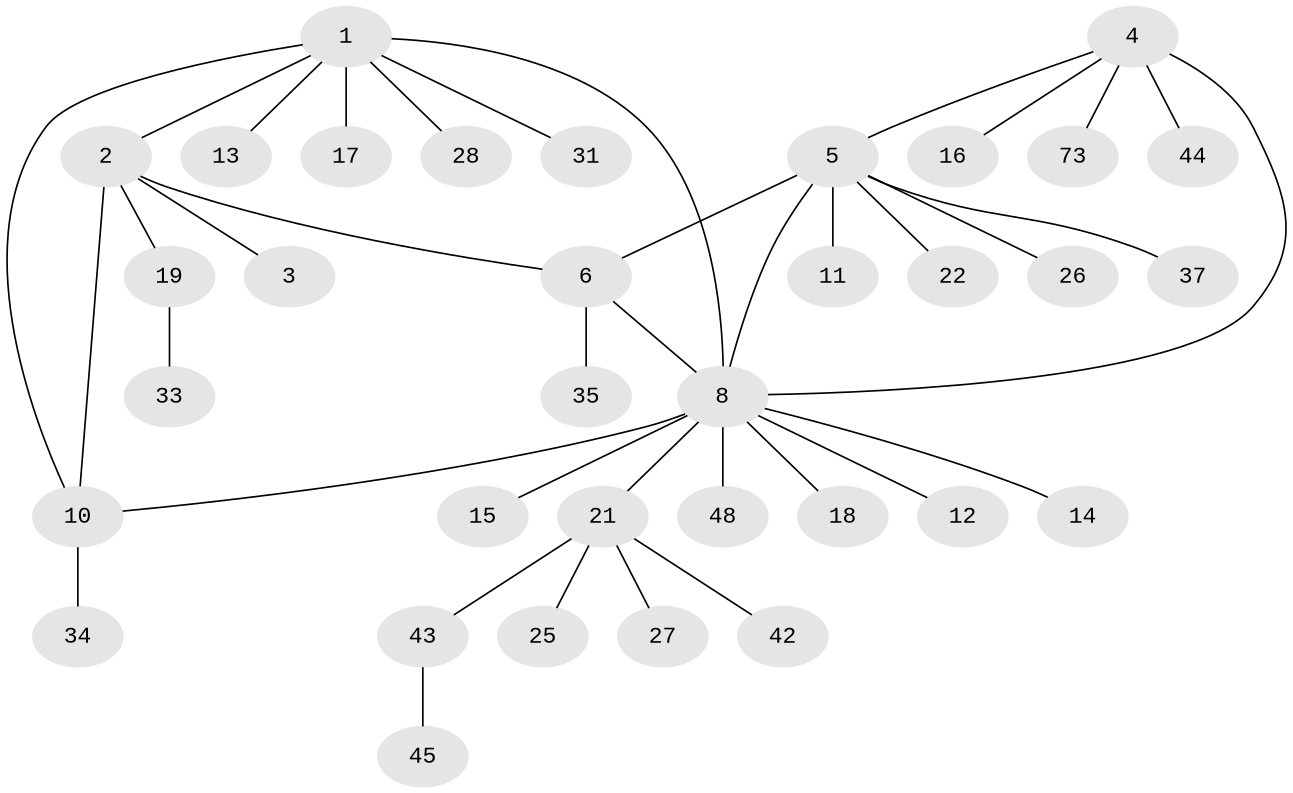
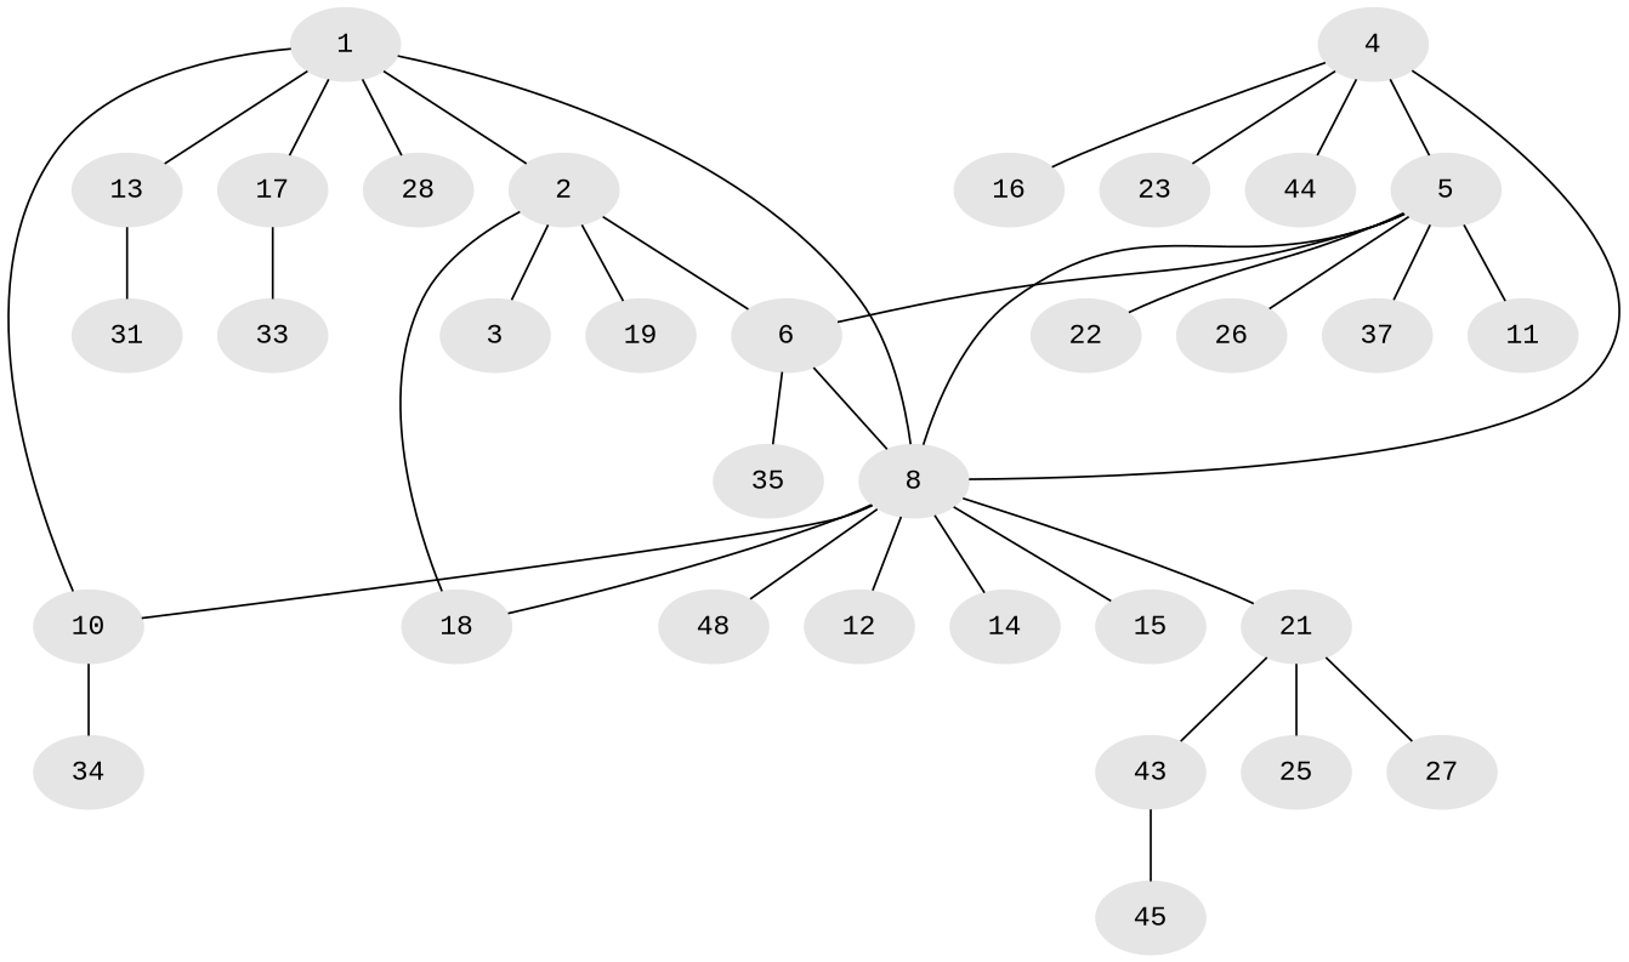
  graph {
    fontname="Liberation Mono"
    node [color=gray90 fontname="Liberation Mono" style=filled]
    edge [fontname="Liberation Mono"]
    1 [super="+7"]
    2 [super="+40"]
    8 [super="+9"]
    10 [super="+20"]
    13
    17
    28
    31
    3 [super="+47"]
    6
    18
    19 [super="+32"]
    12
    14
    15 [super="+41"]
    21 [super="+24"]
    48
    34
    35
    33
    4 [super="+36"]
    5 [super="+39"]
    16
-   23 [label=73]
+   23
    44
    11
    22 [super="+29"]
    26
    37
    25
    27 [super="+38"]
-   42
    43
    45 [super="+46"]
    1 -- 2
    1 -- 8
    1 -- 10
    1 -- 13
    1 -- 17
    1 -- 28
-   1 -- 31
+   13 -- 31
    2 -- 3
    2 -- 6
-   2 -- 10
+   2 -- 18
    2 -- 19
    8 -- 10
    8 -- 18
    8 -- 12
    8 -- 14
    8 -- 15
    8 -- 21
    8 -- 48 [weight=2]
    10 -- 34
    6 -- 8
    6 -- 35
-   19 -- 33
+   17 -- 33
    21 -- 25
    21 -- 27
-   21 -- 42
    21 -- 43
    4 -- 8 [weight=2]
    4 -- 5
    4 -- 16
    4 -- 23
    4 -- 44
    5 -- 8
    5 -- 6
    5 -- 11
    5 -- 22
    5 -- 26
    5 -- 37
    43 -- 45
  }
